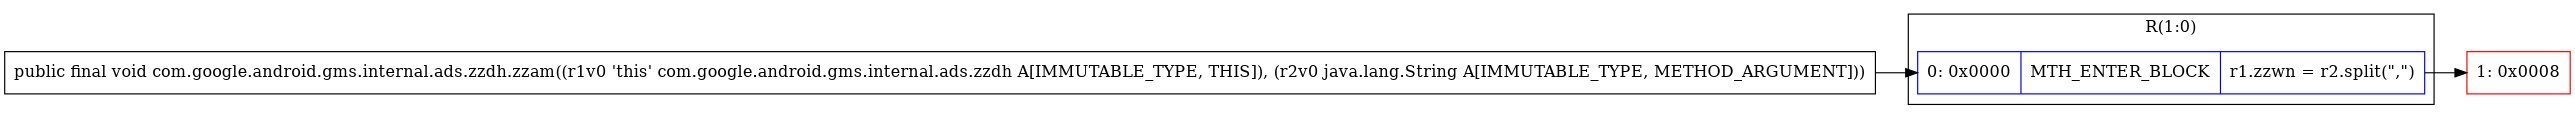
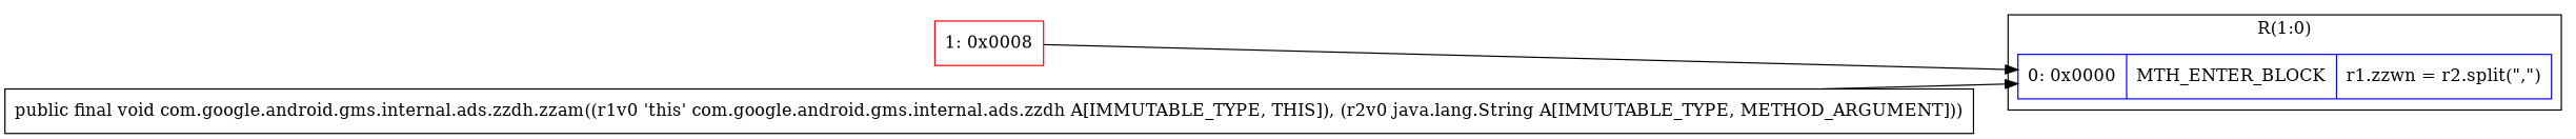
  digraph {
    rankdir=LR
    node [shape=record]
    n1 [color=blue label="{0\:\ 0x0000|MTH_ENTER_BLOCK\l|r1.zzwn = r2.split(\",\")\l}"]
    n2 [color=red label="{1\:\ 0x0008}"]
    n3 [label="{public final void com.google.android.gms.internal.ads.zzdh.zzam((r1v0 'this' com.google.android.gms.internal.ads.zzdh A[IMMUTABLE_TYPE, THIS]), (r2v0 java.lang.String A[IMMUTABLE_TYPE, METHOD_ARGUMENT])) }"]
    subgraph cluster_1 {
      label="R(1:0)"
      n1
    }
-   n1 -> n2
+   n2 -> n1
    n3 -> n1
  }
